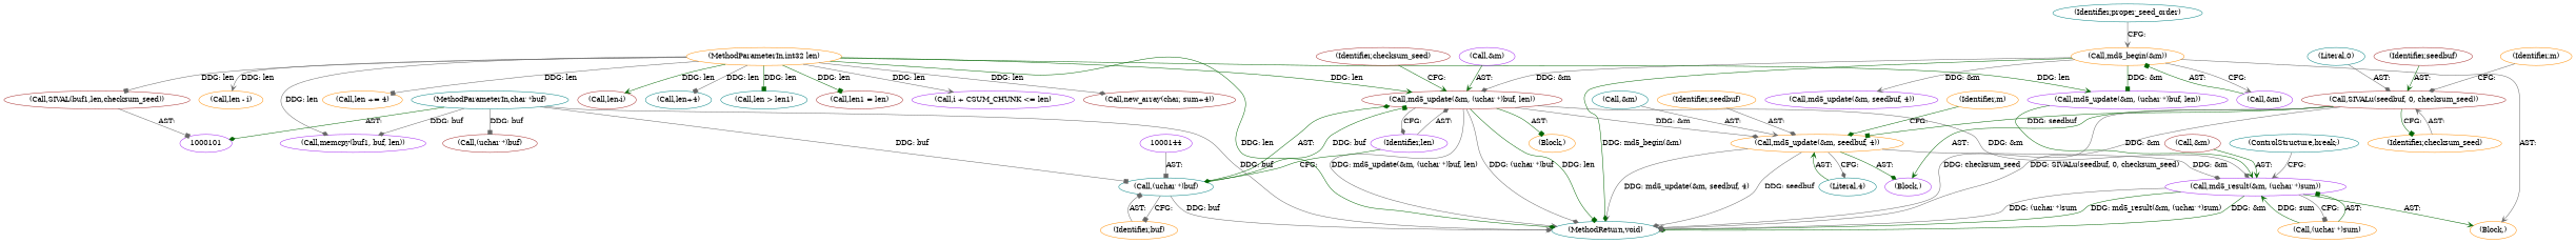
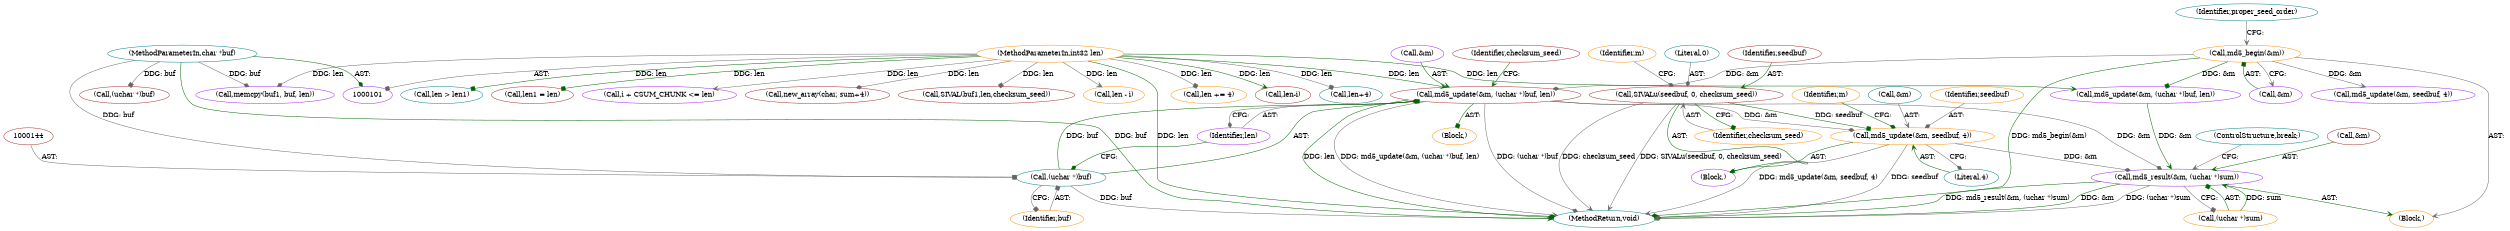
  digraph {
    node [color=darkorange]
    edge [arrowhead=vee color=gray40]
    n1 [label="(Call,md5_update(&m, seedbuf, 4))"]
    n2 [color=purple label="(Call,md5_result(&m, (uchar *)sum))"]
    n3 [color=purple label="(Block,)"]
    n4 [color=teal label="(MethodReturn,void)"]
    n5 [color=teal label="(Literal,4)"]
    n6 [label="(Block,)"]
    n7 [label="(Call,(uchar *)sum)"]
    n8 [color=brown label="(Call,md5_update(&m, (uchar *)buf, len))"]
    n9 [color=purple label="(Identifier,len)"]
    n10 [label="(Block,)"]
    n11 [color=teal label="(Call,(uchar *)buf)"]
    n12 [label="(Call,md5_begin(&m))"]
    n13 [color=purple label="(Call,md5_update(&m, seedbuf, 4))"]
    n14 [color=purple label="(Call,&m)"]
    n15 [color=purple label="(Call,md5_update(&m, (uchar *)buf, len))"]
    n16 [label="(Identifier,buf)"]
    n17 [color=teal label="(MethodParameterIn,char *buf)"]
    n18 [color=purple label="(Call,memcpy(buf1, buf, len))"]
    n19 [color=brown label="(Call,(uchar *)buf)"]
    1000101 [color=purple]
    n21 [label="(MethodParameterIn,int32 len)"]
    n22 [label="(Call,len - i)"]
    n23 [label="(Call,len += 4)"]
    n24 [color=brown label="(Call,len-i)"]
    n25 [color=teal label="(Call,len+4)"]
    n26 [color=teal label="(Call,len > len1)"]
    n27 [color=brown label="(Call,len1 = len)"]
    n28 [color=purple label="(Call,i + CSUM_CHUNK <= len)"]
    n29 [color=brown label="(Call,new_array(char, sum+4))"]
    n30 [color=brown label="(Call,SIVAL(buf1,len,checksum_seed))"]
    n31 [color=brown label="(Call,SIVALu(seedbuf, 0, checksum_seed))"]
    n32 [label="(Identifier,checksum_seed)"]
    n33 [color=purple label="(Call,&m)"]
    n34 [color=brown label="(Identifier,seedbuf)"]
    n35 [color=brown label="(Call,&m)"]
    n36 [label="(Identifier,m)"]
    n37 [color=teal label="(ControlStructure,break;)"]
    n38 [color=teal label="(Literal,0)"]
    n39 [label="(Identifier,seedbuf)"]
    n40 [label="(Identifier,m)"]
    n41 [color=brown label="(Identifier,checksum_seed)"]
    n42 [color=teal label="(Call,&m)"]
    n43 [color=teal label="(Identifier,proper_seed_order)"]
-   1000144 [color=purple]
+   1000144 [color=brown]
    n1 -> n2 [arrowhead=diamond label="DDG: &m"]
    n1 -> n3 [arrowhead=diamond color=darkgreen label="AST: "]
    n1 -> n4 [label="DDG: md5_update(&m, seedbuf, 4)"]
    n1 -> n4 [arrowhead=diamond label="DDG: seedbuf"]
    n1 -> n5 [arrowhead=diamond label="CFG: "]
    n2 -> n4 [arrowhead=box color=darkgreen label="DDG: md5_result(&m, (uchar *)sum)"]
    n2 -> n4 [arrowhead=diamond color=darkgreen label="DDG: &m"]
    n2 -> n4 [arrowhead=box label="DDG: (uchar *)sum"]
    n2 -> n6 [color=darkgreen label="AST: "]
    n2 -> n7 [arrowhead=box label="CFG: "]
    n5 -> n1 [color=darkgreen label="AST: "]
    n7 -> n2 [arrowhead=box color=darkgreen label="AST: "]
    n7 -> n2 [color=darkgreen label="DDG: sum"]
    n8 -> n1 [arrowhead=diamond label="DDG: &m"]
    n8 -> n2 [arrowhead=diamond label="DDG: &m"]
    n8 -> n4 [label="DDG: md5_update(&m, (uchar *)buf, len)"]
    n8 -> n4 [arrowhead=diamond label="DDG: (uchar *)buf"]
    n8 -> n4 [arrowhead=box color=darkgreen label="DDG: len"]
    n8 -> n9 [arrowhead=diamond label="CFG: "]
    n8 -> n10 [arrowhead=box color=darkgreen label="AST: "]
    n9 -> n8 [arrowhead=diamond label="AST: "]
    n9 -> n11 [arrowhead=diamond color=darkgreen label="CFG: "]
    n11 -> n4 [arrowhead=diamond label="DDG: buf"]
    n11 -> n8 [arrowhead=diamond color=darkgreen label="AST: "]
    n11 -> n8 [arrowhead=box color=darkgreen label="DDG: buf"]
    n11 -> n16 [arrowhead=box label="CFG: "]
    n12 -> n4 [arrowhead=diamond color=darkgreen label="DDG: md5_begin(&m)"]
    n12 -> n6 [label="AST: "]
    n12 -> n8 [arrowhead=diamond label="DDG: &m"]
    n12 -> n13 [label="DDG: &m"]
    n12 -> n14 [label="CFG: "]
    n12 -> n15 [arrowhead=box color=darkgreen label="DDG: &m"]
    n14 -> n12 [arrowhead=box color=darkgreen label="AST: "]
    n15 -> n2 [color=darkgreen label="DDG: &m"]
    n16 -> n11 [arrowhead=box label="AST: "]
-   n17 -> n4 [label="DDG: buf"]
+   n17 -> n4 [color=darkgreen label="DDG: buf"]
    n17 -> n11 [arrowhead=box label="DDG: buf"]
    n17 -> n18 [arrowhead=diamond label="DDG: buf"]
    n17 -> n19 [arrowhead=box label="DDG: buf"]
    n17 -> 1000101 [arrowhead=diamond color=darkgreen label="AST: "]
    n21 -> n4 [arrowhead=diamond color=darkgreen label="DDG: len"]
    n21 -> n8 [color=darkgreen label="DDG: len"]
    n21 -> n15 [color=darkgreen label="DDG: len"]
    n21 -> n18 [arrowhead=diamond label="DDG: len"]
-   n30 -> 1000101 [arrowhead=box label="AST: "]
+   n21 -> 1000101 [arrowhead=box label="AST: "]
    n21 -> n22 [label="DDG: len"]
    n21 -> n23 [arrowhead=box label="DDG: len"]
    n21 -> n24 [color=darkgreen label="DDG: len"]
    n21 -> n25 [arrowhead=box label="DDG: len"]
    n21 -> n26 [arrowhead=box color=darkgreen label="DDG: len"]
    n21 -> n27 [arrowhead=box color=darkgreen label="DDG: len"]
    n21 -> n28 [label="DDG: len"]
    n21 -> n29 [arrowhead=diamond label="DDG: len"]
    n21 -> n30 [arrowhead=box label="DDG: len"]
    n31 -> n1 [arrowhead=box color=darkgreen label="DDG: seedbuf"]
    n31 -> n3 [color=darkgreen label="AST: "]
    n31 -> n4 [label="DDG: checksum_seed"]
    n31 -> n4 [label="DDG: SIVALu(seedbuf, 0, checksum_seed)"]
    n31 -> n32 [arrowhead=box color=darkgreen label="CFG: "]
    n32 -> n31 [label="AST: "]
    n33 -> n8 [color=darkgreen label="AST: "]
    n34 -> n31 [color=darkgreen label="AST: "]
    n35 -> n2 [color=darkgreen label="AST: "]
    n36 -> n31 [arrowhead=diamond label="CFG: "]
    n37 -> n2 [label="CFG: "]
    n38 -> n31 [arrowhead=diamond label="AST: "]
    n39 -> n1 [arrowhead=diamond label="AST: "]
    n40 -> n1 [arrowhead=diamond color=darkgreen label="CFG: "]
    n41 -> n8 [color=darkgreen label="CFG: "]
    n42 -> n1 [label="AST: "]
    n43 -> n12 [label="CFG: "]
    1000144 -> n11 [arrowhead=box label="AST: "]
  }
